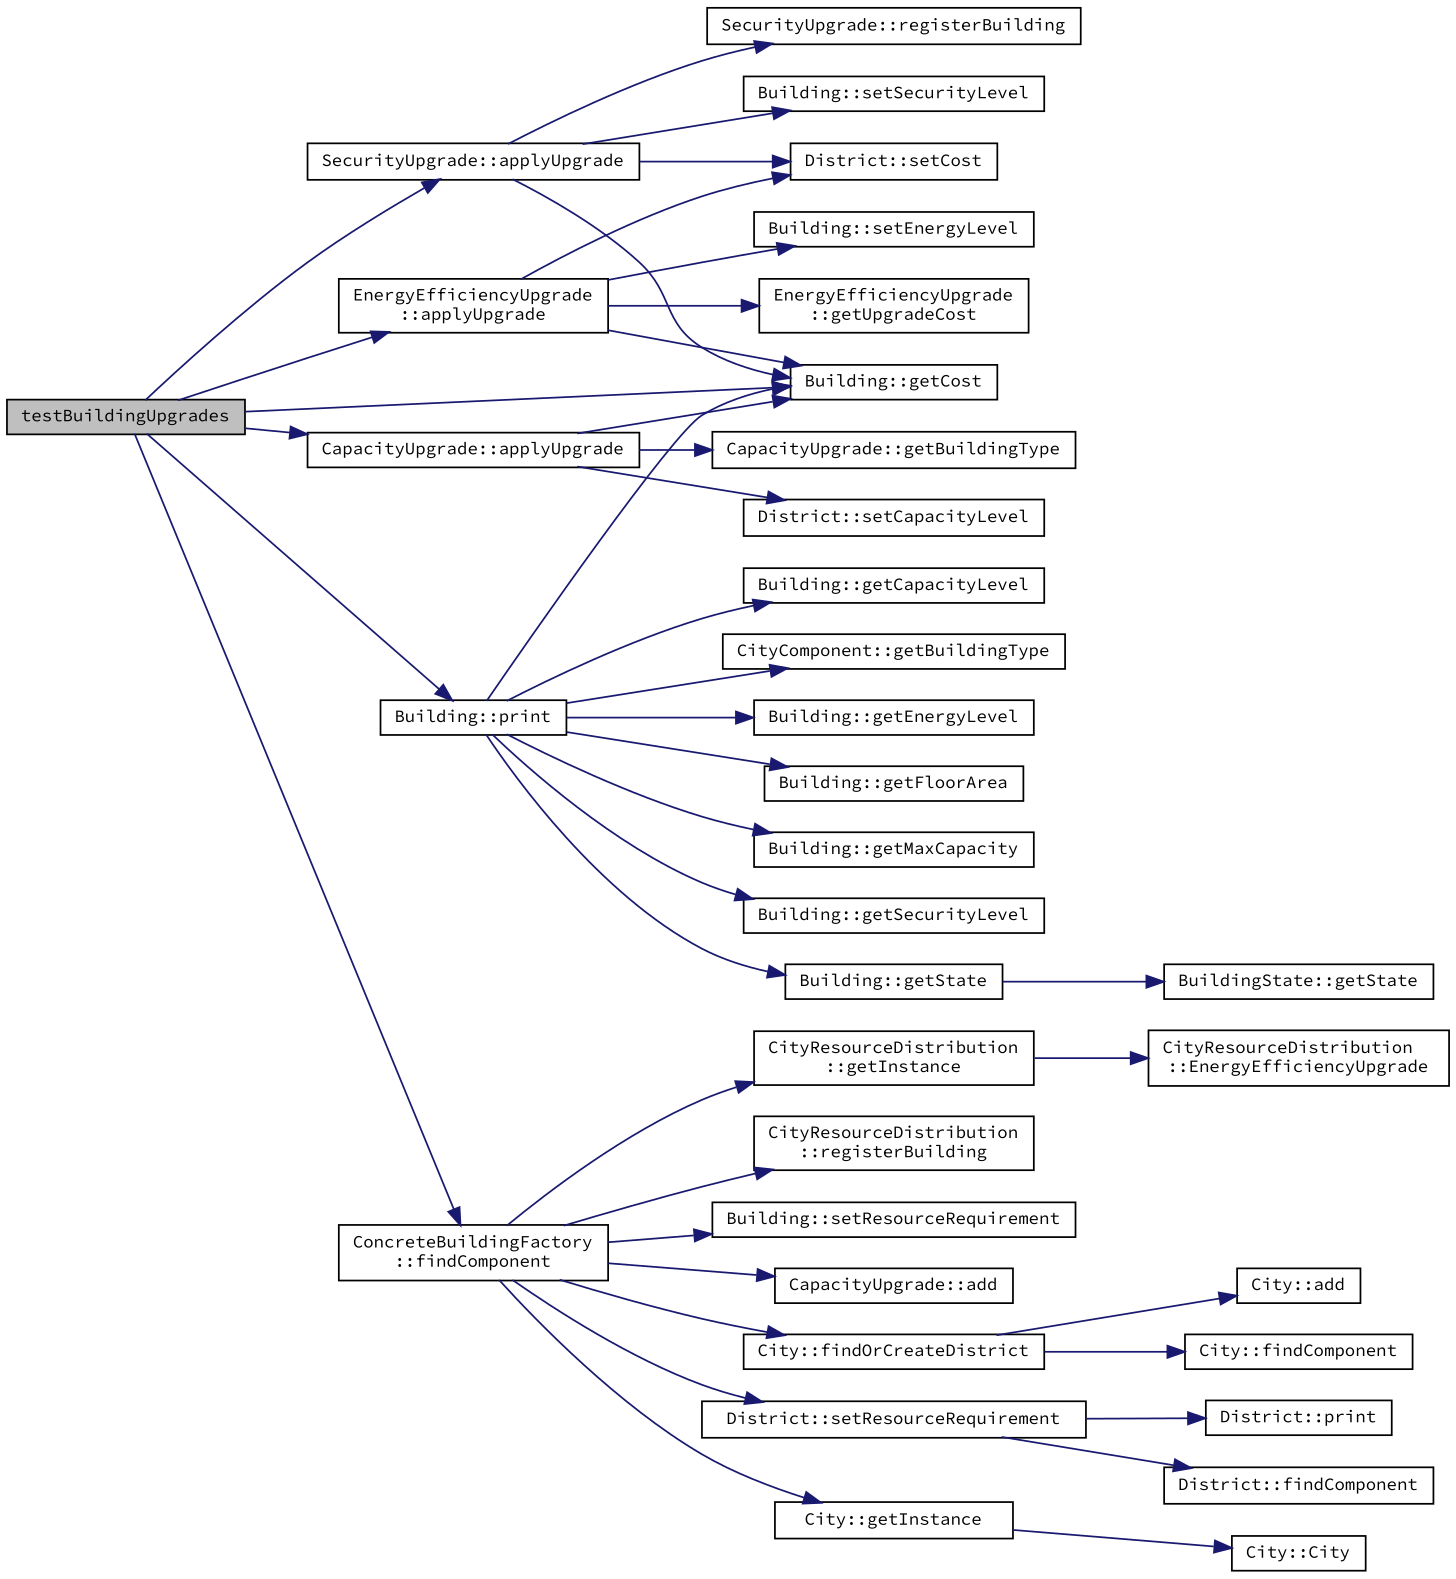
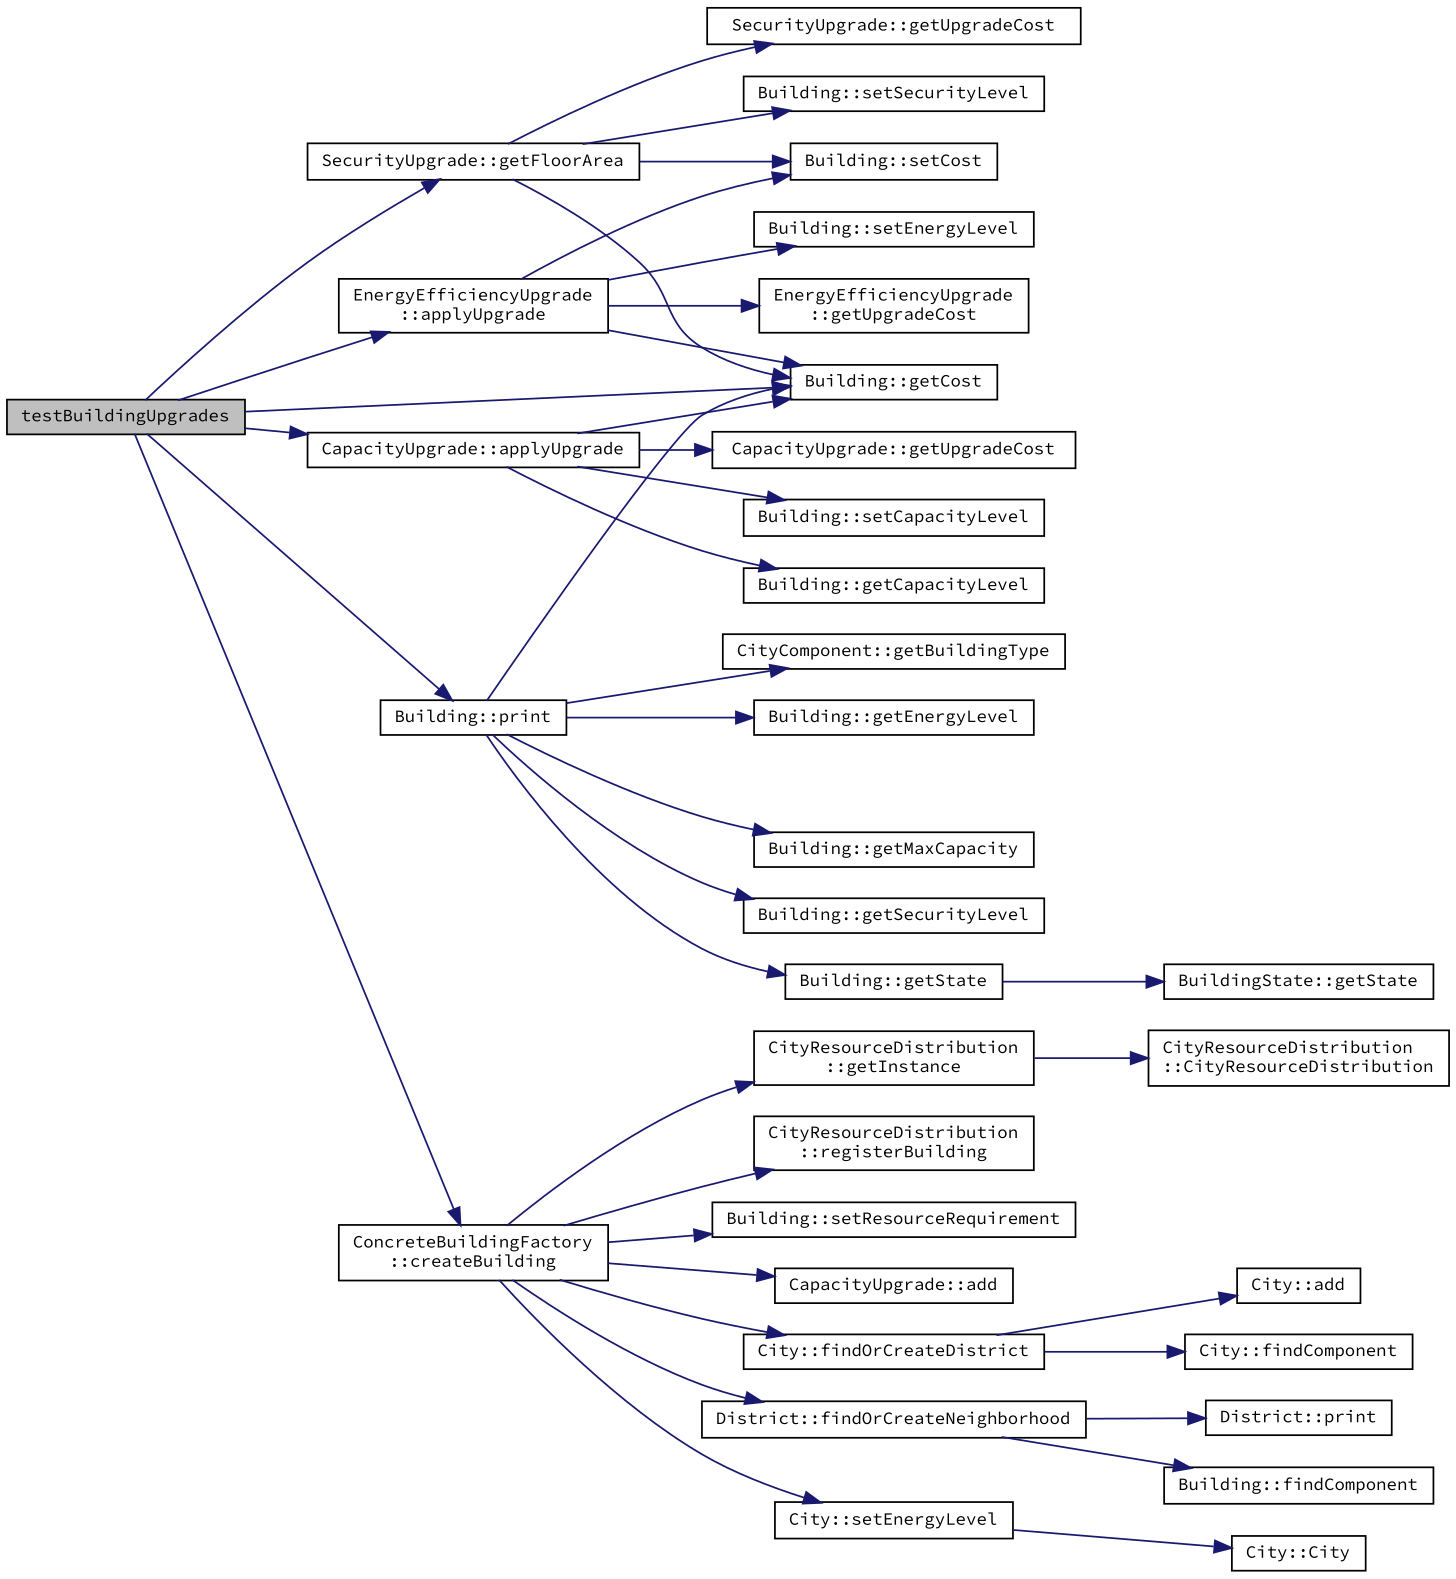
  digraph {
    fontname="Source Code Pro"
    rankdir=LR
    node [color=black fillcolor=white fontname="Source Code Pro" fontsize=10 shape=record style=filled]
    edge [color=midnightblue fontname="Source Code Pro" fontsize=10 labelfontname=Helvetica labelfontsize=10 style=solid]
    n1 [fillcolor=grey75 fontcolor=black height=0.2 label=testBuildingUpgrades width=0.4]
    n2 [height=0.2 label="CapacityUpgrade::applyUpgrade" width=0.4]
    n3 [height=0.2 label="Building::getCost" width=0.4]
    n4 [height=0.2 label="EnergyEfficiencyUpgrade\l::applyUpgrade" width=0.4]
-   n5 [height=0.2 label="SecurityUpgrade::applyUpgrade" width=0.4]
-   n6 [height=0.2 label="ConcreteBuildingFactory\l::findComponent" width=0.4]
+   n5 [height=0.2 label="SecurityUpgrade::getFloorArea" width=0.4]
+   n6 [height=0.2 label="ConcreteBuildingFactory\l::createBuilding" width=0.4]
    n7 [height=0.2 label="Building::print" width=0.4]
-   n8 [height=0.2 label="CapacityUpgrade::getBuildingType" width=0.4]
-   n9 [height=0.2 label="District::setCapacityLevel" width=0.4]
-   n10 [height=0.2 label="District::setCost" width=0.4]
+   n8 [height=0.2 label="CapacityUpgrade::getUpgradeCost" width=0.4]
+   n9 [height=0.2 label="Building::setCapacityLevel" width=0.4]
+   n10 [height=0.2 label="Building::setCost" width=0.4]
    n11 [height=0.2 label="EnergyEfficiencyUpgrade\l::getUpgradeCost" width=0.4]
    n12 [height=0.2 label="Building::setEnergyLevel" width=0.4]
-   n13 [height=0.2 label="SecurityUpgrade::registerBuilding" width=0.4]
+   n13 [height=0.2 label="SecurityUpgrade::getUpgradeCost" width=0.4]
    n14 [height=0.2 label="Building::setSecurityLevel" width=0.4]
    n15 [height=0.2 label="CapacityUpgrade::add" width=0.4]
    n16 [height=0.2 label="City::findOrCreateDistrict" width=0.4]
-   n17 [height=0.2 label="District::setResourceRequirement" width=0.4]
-   n18 [height=0.2 label="City::getInstance" width=0.4]
+   n17 [height=0.2 label="District::findOrCreateNeighborhood" width=0.4]
+   n18 [height=0.2 label="City::setEnergyLevel" width=0.4]
    n19 [height=0.2 label="CityResourceDistribution\l::getInstance" width=0.4]
    n20 [height=0.2 label="CityResourceDistribution\l::registerBuilding" width=0.4]
    n21 [height=0.2 label="Building::setResourceRequirement" width=0.4]
    n22 [height=0.2 label="CityComponent::getBuildingType" width=0.4]
    n23 [height=0.2 label="Building::getCapacityLevel" width=0.4]
    n24 [height=0.2 label="Building::getEnergyLevel" width=0.4]
-   n25 [height=0.2 label="Building::getFloorArea" width=0.4]
    n26 [height=0.2 label="Building::getMaxCapacity" width=0.4]
    n27 [height=0.2 label="Building::getSecurityLevel" width=0.4]
    n28 [height=0.2 label="Building::getState" width=0.4]
    n29 [height=0.2 label="City::add" width=0.4]
    n30 [height=0.2 label="City::findComponent" width=0.4]
    n31 [height=0.2 label="District::print" width=0.4]
-   n32 [height=0.2 label="District::findComponent" width=0.4]
+   n32 [height=0.2 label="Building::findComponent" width=0.4]
    n33 [height=0.2 label="City::City" width=0.4]
-   n34 [height=0.2 label="CityResourceDistribution\l::EnergyEfficiencyUpgrade" width=0.4]
+   n34 [height=0.2 label="CityResourceDistribution\l::CityResourceDistribution" width=0.4]
    n35 [height=0.2 label="BuildingState::getState" width=0.4]
    n1 -> n2
    n1 -> n3
    n1 -> n4
    n1 -> n5
    n1 -> n6
    n1 -> n7
    n2 -> n3
    n2 -> n8
    n2 -> n9
    n4 -> n3
    n4 -> n10
    n4 -> n11
    n4 -> n12
    n5 -> n3
    n5 -> n10
    n5 -> n13
    n5 -> n14
    n6 -> n15
    n6 -> n16
    n6 -> n17
    n6 -> n18
    n6 -> n19
    n6 -> n20
    n6 -> n21
    n7 -> n3
    n7 -> n22
-   n7 -> n23
+   n2 -> n23
    n7 -> n24
-   n7 -> n25
    n7 -> n26
    n7 -> n27
    n7 -> n28
    n16 -> n29
    n16 -> n30
    n17 -> n31
    n17 -> n32
    n18 -> n33
    n19 -> n34
    n28 -> n35
  }
